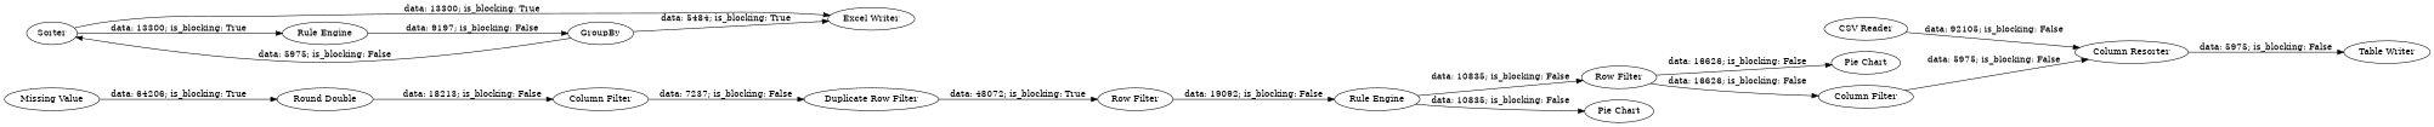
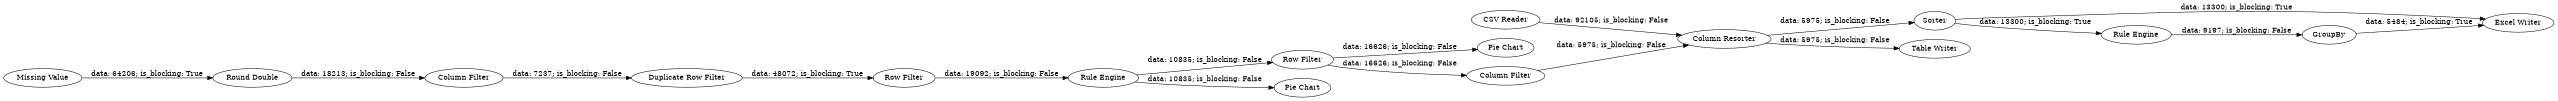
  digraph {
    rankdir=LR
    n1 [label="Row Filter"]
    n2 [label="Pie Chart"]
    n3 [label="Column Filter"]
    n4 [label="Column Resorter"]
    n5 [label="CSV Reader"]
    n6 [label="Missing Value"]
    n7 [label="Round Double"]
    n8 [label=Sorter]
    n9 [label="Table Writer"]
    n10 [label="Excel Writer"]
    n11 [label="Rule Engine"]
    n12 [label=GroupBy]
    n13 [label="Row Filter"]
    n14 [label="Rule Engine"]
    n15 [label="Pie Chart"]
    n16 [label="Column Filter"]
    n17 [label="Duplicate Row Filter"]
    n1 -> n2 [label="data: 16626; is_blocking: False"]
    n1 -> n3 [label="data: 16626; is_blocking: False"]
    n3 -> n4 [label="data: 5975; is_blocking: False"]
-   n12 -> n8 [label="data: 5975; is_blocking: False"]
+   n4 -> n8 [label="data: 5975; is_blocking: False"]
    n4 -> n9 [label="data: 5975; is_blocking: False"]
    n5 -> n4 [label="data: 92105; is_blocking: False"]
    n6 -> n7 [label="data: 64206; is_blocking: True"]
    n7 -> n16 [label="data: 18213; is_blocking: False"]
    n8 -> n10 [label="data: 13300; is_blocking: True"]
    n8 -> n11 [label="data: 13300; is_blocking: True"]
    n11 -> n12 [label="data: 9197; is_blocking: False"]
    n12 -> n10 [label="data: 5484; is_blocking: True"]
    n13 -> n14 [label="data: 19092; is_blocking: False"]
    n14 -> n1 [label="data: 10835; is_blocking: False"]
    n14 -> n15 [label="data: 10835; is_blocking: False"]
    n16 -> n17 [label="data: 7237; is_blocking: False"]
    n17 -> n13 [label="data: 48072; is_blocking: True"]
  }
